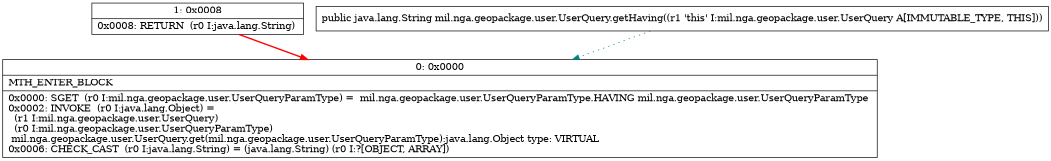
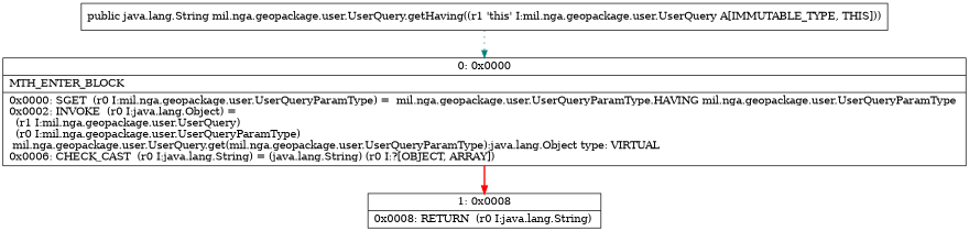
  digraph {
    node [shape=record]
    n1 [label="{0\:\ 0x0000|MTH_ENTER_BLOCK\l|0x0000: SGET  (r0 I:mil.nga.geopackage.user.UserQueryParamType) =  mil.nga.geopackage.user.UserQueryParamType.HAVING mil.nga.geopackage.user.UserQueryParamType \l0x0002: INVOKE  (r0 I:java.lang.Object) = \l  (r1 I:mil.nga.geopackage.user.UserQuery)\l  (r0 I:mil.nga.geopackage.user.UserQueryParamType)\l mil.nga.geopackage.user.UserQuery.get(mil.nga.geopackage.user.UserQueryParamType):java.lang.Object type: VIRTUAL \l0x0006: CHECK_CAST  (r0 I:java.lang.String) = (java.lang.String) (r0 I:?[OBJECT, ARRAY]) \l}"]
    n2 [label="{1\:\ 0x0008|0x0008: RETURN  (r0 I:java.lang.String) \l}"]
    n3 [label="{public java.lang.String mil.nga.geopackage.user.UserQuery.getHaving((r1 'this' I:mil.nga.geopackage.user.UserQuery A[IMMUTABLE_TYPE, THIS])) }"]
-   n2 -> n1 [color=red style=bold]
+   n1 -> n2 [color=red style=bold]
    n3 -> n1 [color=teal style=dotted]
  }
